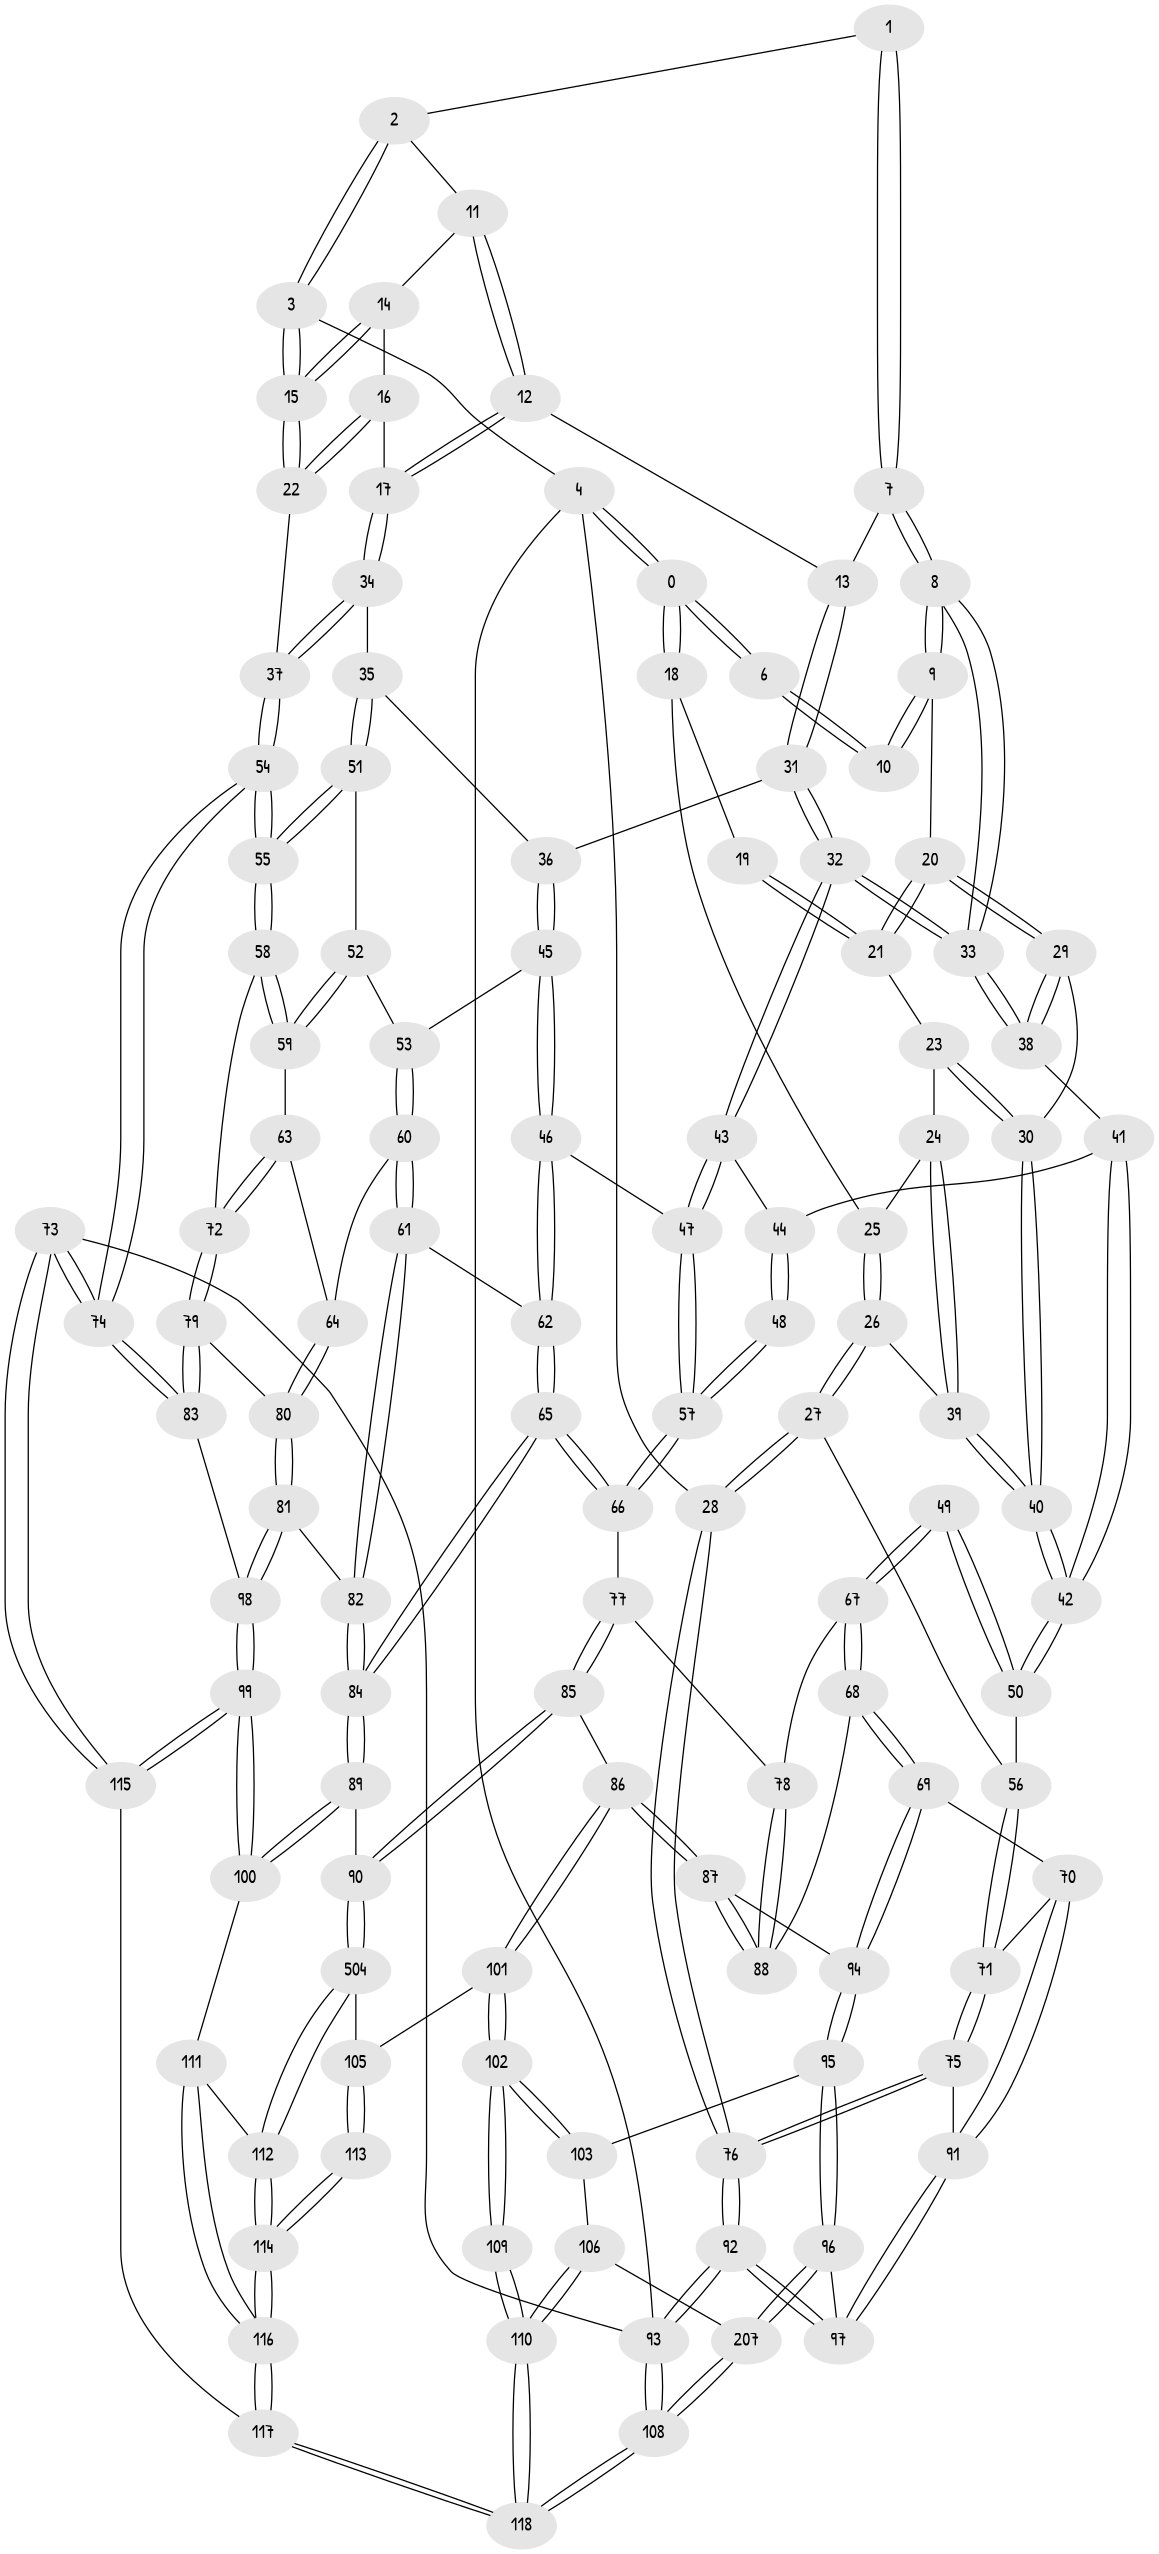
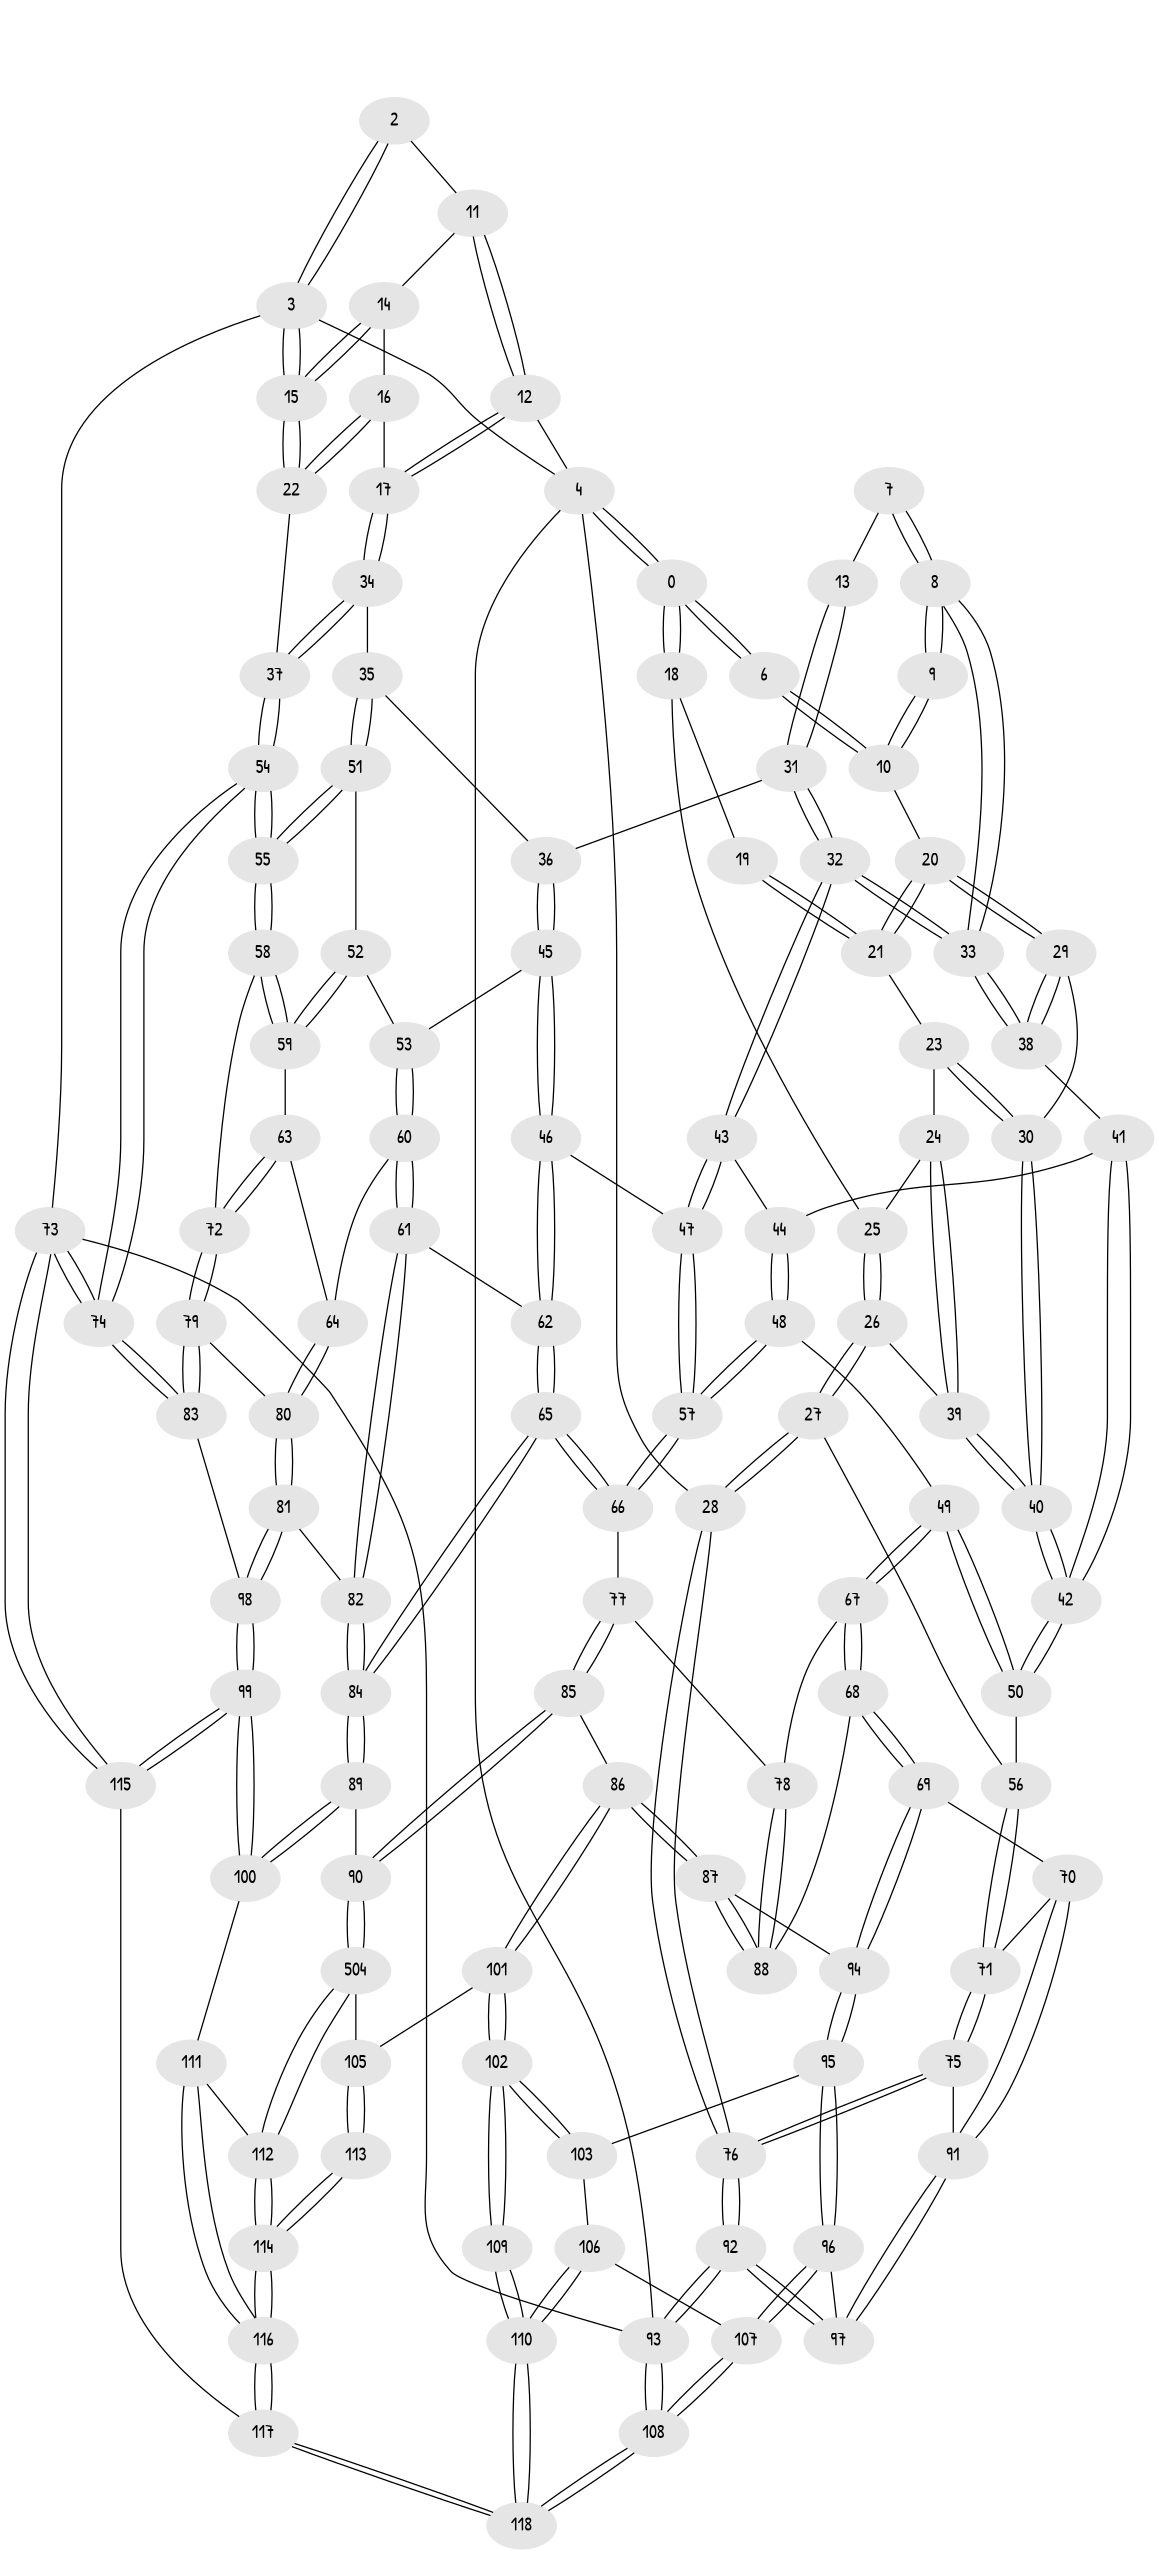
  graph {
    fontname="Patrick Hand"
    node [color=gray90 fontname="Patrick Hand" style=filled]
    edge [fontname="Patrick Hand"]
-   1
    2
    7
    3
    11
    8
    13
    4
    15
    73
    12
    14
    n13 [label=0]
    28
    93
    22
    74
    115
    6
    18
    76
    108
    10
    19
    25
    9
    33
    31
    20
    38
    21
    29
    17
    16
    34
    32
    36
    37
    35
    26
    23
    30
    24
    54
    39
    40
    27
    56
    71
    92
    41
    42
    43
    45
    44
    47
    51
    52
    55
    46
    53
    50
    48
    57
    49
    62
    60
    65
    66
    67
    68
    78
    59
    58
    63
    61
    64
    83
    72
    75
    77
    79
    82
    80
    84
    81
    89
    85
    69
    88
    70
    94
    91
    95
    97
    117
    98
    86
    90
    99
    100
    87
    101
    n104 [label=504]
    102
    105
    111
    112
    118
    96
    103
-   107 [label=207]
+   107
    106
    116
    109
    113
    110
    114
-   1 -- 2
-   1 -- 7
-   1 -- 7
    2 -- 3
    2 -- 3
    2 -- 11
    7 -- 8
    7 -- 8
    7 -- 13
    3 -- 4
    3 -- 15
    3 -- 15
+   3 -- 73
    11 -- 12
    11 -- 12
    11 -- 14
    8 -- 9
    8 -- 9
    8 -- 33
    8 -- 33
    13 -- 31
    13 -- 31
    4 -- n13
    4 -- n13
    4 -- 28
    4 -- 93
    15 -- 22
    15 -- 22
    73 -- 93
    73 -- 74
    73 -- 74
    73 -- 115
    73 -- 115
-   12 -- 13
+   12 -- 4
    12 -- 17
    12 -- 17
    14 -- 15
    14 -- 15
    14 -- 16
    n13 -- 6
    n13 -- 6
    n13 -- 18
    n13 -- 18
    28 -- 76
    28 -- 76
    93 -- 108
    93 -- 108
    22 -- 37
    74 -- 83
    74 -- 83
    115 -- 117
    6 -- 10
    6 -- 10
    18 -- 19
    18 -- 25
    76 -- 92
    76 -- 92
    108 -- 118
    108 -- 118
    19 -- 21
    19 -- 21
    25 -- 26
    25 -- 26
    9 -- 10
    9 -- 10
-   9 -- 20
+   10 -- 20
    33 -- 38
    33 -- 38
    31 -- 32
    31 -- 32
    31 -- 36
    20 -- 21
    20 -- 21
    20 -- 29
    20 -- 29
    38 -- 41
    21 -- 23
    29 -- 38
    29 -- 38
    29 -- 30
    17 -- 34
    17 -- 34
    16 -- 22
    16 -- 22
    16 -- 17
    34 -- 37
    34 -- 37
    34 -- 35
    32 -- 33
    32 -- 33
    32 -- 43
    32 -- 43
    36 -- 45
    36 -- 45
    37 -- 54
    37 -- 54
    35 -- 36
    35 -- 51
    35 -- 51
    26 -- 39
    26 -- 27
    26 -- 27
    23 -- 30
    23 -- 30
    23 -- 24
    30 -- 40
    30 -- 40
    24 -- 25
    24 -- 39
    24 -- 39
    54 -- 74
    54 -- 74
    54 -- 55
    54 -- 55
    39 -- 40
    39 -- 40
    40 -- 42
    40 -- 42
    27 -- 28
    27 -- 28
    27 -- 56
    56 -- 71
    56 -- 71
    71 -- 75
    71 -- 75
    92 -- 93
    92 -- 93
    92 -- 97
    92 -- 97
    41 -- 42
    41 -- 42
    41 -- 44
    42 -- 50
    42 -- 50
    43 -- 44
    43 -- 47
    43 -- 47
    45 -- 46
    45 -- 46
    45 -- 53
    44 -- 48
    44 -- 48
    47 -- 57
    47 -- 57
    51 -- 52
    51 -- 55
    51 -- 55
    52 -- 53
    52 -- 59
    52 -- 59
    55 -- 58
    55 -- 58
    46 -- 47
    46 -- 62
    46 -- 62
    53 -- 60
    53 -- 60
    50 -- 56
    48 -- 57
    48 -- 57
+   48 -- 49
    57 -- 66
    57 -- 66
    49 -- 50
    49 -- 50
    49 -- 67
    49 -- 67
    62 -- 65
    62 -- 65
    60 -- 61
    60 -- 61
    60 -- 64
    65 -- 66
    65 -- 66
    65 -- 84
    65 -- 84
    66 -- 77
    67 -- 68
    67 -- 68
    67 -- 78
    68 -- 69
    68 -- 69
    68 -- 88
    78 -- 88
    78 -- 88
    59 -- 63
    58 -- 59
    58 -- 59
    58 -- 72
    63 -- 64
    63 -- 72
    63 -- 72
    61 -- 62
    61 -- 82
    61 -- 82
    64 -- 80
    64 -- 80
    83 -- 98
    72 -- 79
    72 -- 79
    75 -- 76
    75 -- 76
    75 -- 91
    77 -- 78
    77 -- 85
    77 -- 85
    79 -- 83
    79 -- 83
    79 -- 80
    82 -- 84
    82 -- 84
    80 -- 81
    80 -- 81
    84 -- 89
    84 -- 89
    81 -- 82
    81 -- 98
    81 -- 98
    89 -- 90
    89 -- 100
    89 -- 100
    85 -- 86
    85 -- 90
    85 -- 90
    69 -- 70
    69 -- 94
    69 -- 94
    70 -- 71
    70 -- 91
    70 -- 91
    94 -- 95
    94 -- 95
    91 -- 97
    91 -- 97
    95 -- 96
    95 -- 96
    95 -- 103
    117 -- 118
    117 -- 118
    98 -- 99
    98 -- 99
    86 -- 87
    86 -- 87
    86 -- 101
    86 -- 101
    90 -- n104
    90 -- n104
    99 -- 115
    99 -- 115
    99 -- 100
    99 -- 100
    100 -- 111
    87 -- 88
    87 -- 88
    87 -- 94
    101 -- 102
    101 -- 102
    101 -- 105
    n104 -- 105
    n104 -- 112
    n104 -- 112
    102 -- 103
    102 -- 103
    102 -- 109
    102 -- 109
    105 -- 113
    105 -- 113
    111 -- 112
    111 -- 116
    111 -- 116
    112 -- 114
    112 -- 114
    96 -- 97
    96 -- 107
    96 -- 107
    103 -- 106
    107 -- 108
    107 -- 108
    106 -- 107
    106 -- 110
    106 -- 110
    116 -- 117
    116 -- 117
    109 -- 110
    109 -- 110
    113 -- 114
    113 -- 114
    110 -- 118
    110 -- 118
    114 -- 116
    114 -- 116
  }
